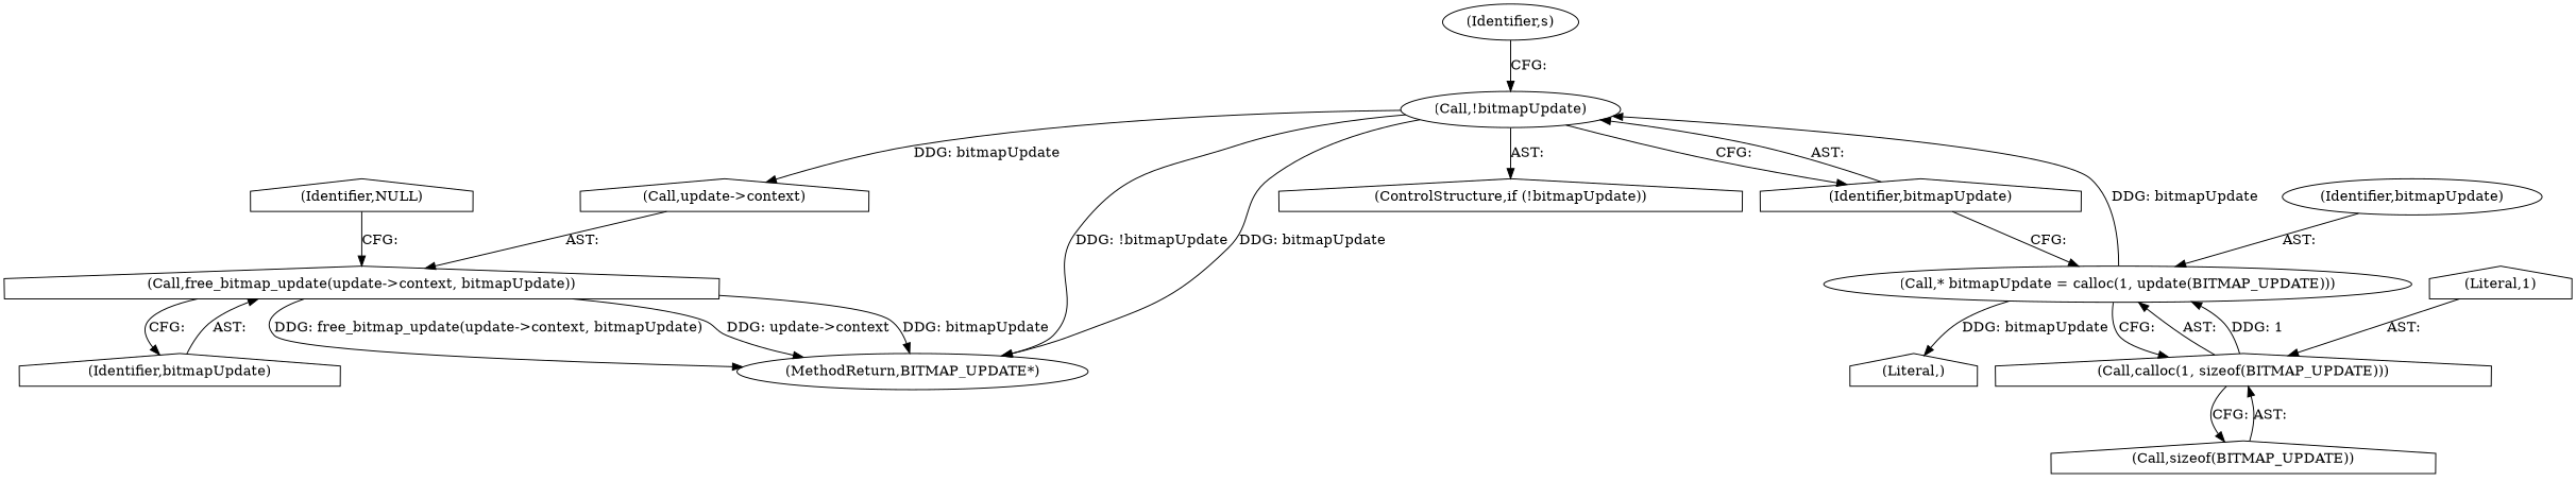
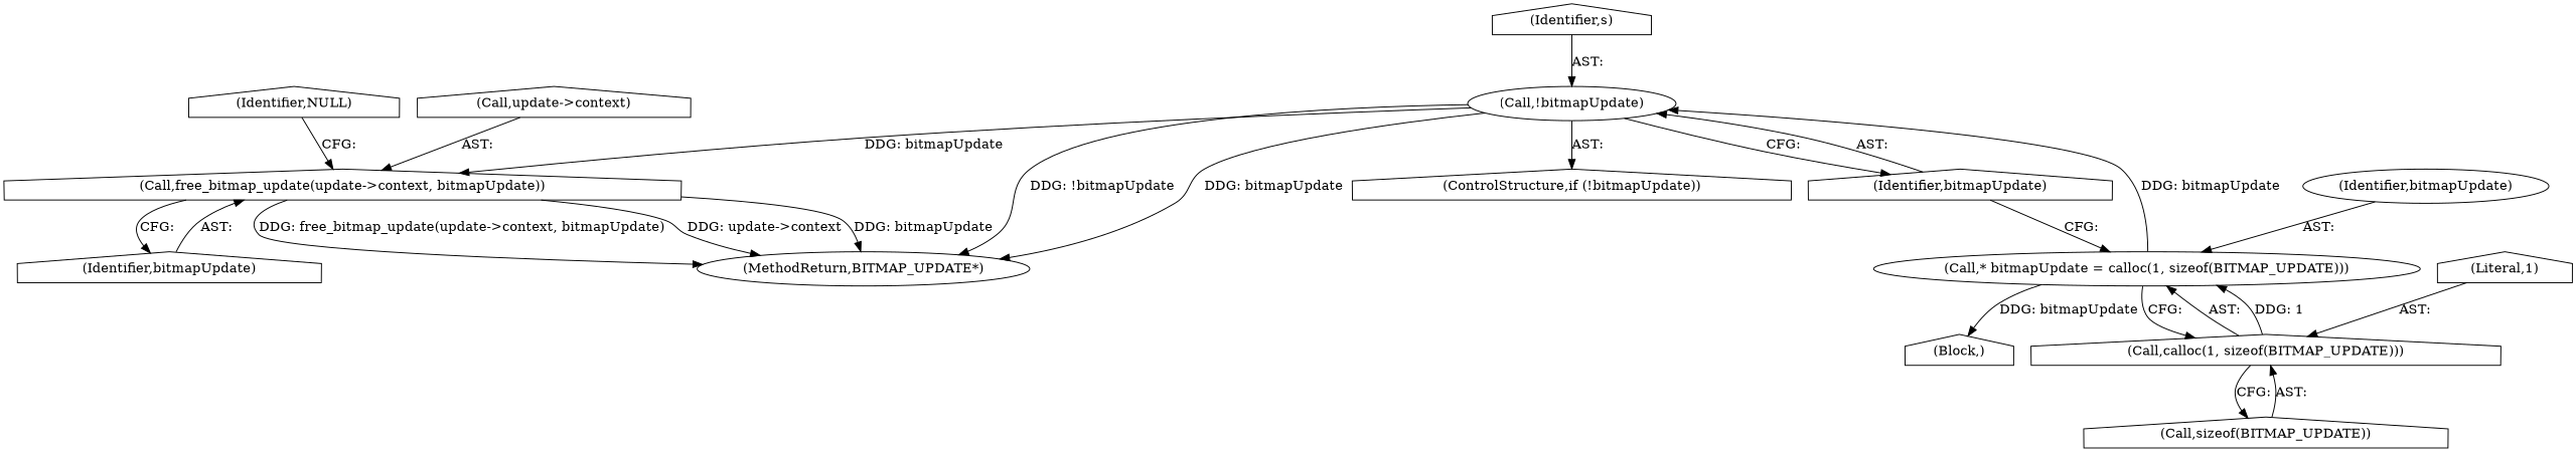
  digraph {
    node [shape=house]
    n1 [label="(Call,free_bitmap_update(update->context, bitmapUpdate))"]
    n2 [label="(Identifier,bitmapUpdate)"]
    n3 [label="(MethodReturn,BITMAP_UPDATE*)" shape=ellipse]
-   n4 [label="(Literal,)"]
+   n4 [label="(Block,)"]
    n5 [label="(Call,!bitmapUpdate)" shape=ellipse]
    n6 [label="(ControlStructure,if (!bitmapUpdate))"]
    n7 [label="(Identifier,bitmapUpdate)"]
-   n8 [label="(Call,* bitmapUpdate = calloc(1, update(BITMAP_UPDATE)))" shape=ellipse]
+   n8 [label="(Call,* bitmapUpdate = calloc(1, sizeof(BITMAP_UPDATE)))" shape=ellipse]
    n9 [label="(Call,calloc(1, sizeof(BITMAP_UPDATE)))"]
    n10 [label="(Call,sizeof(BITMAP_UPDATE))"]
    n11 [label="(Identifier,bitmapUpdate)" shape=ellipse]
    n12 [label="(Literal,1)"]
-   n13 [label="(Identifier,s)" shape=ellipse]
+   n13 [label="(Identifier,s)"]
    n14 [label="(Identifier,NULL)"]
    n15 [label="(Call,update->context)"]
    n1 -> n2 [label="CFG: "]
    n1 -> n3 [label="DDG: free_bitmap_update(update->context, bitmapUpdate)"]
    n1 -> n3 [label="DDG: update->context"]
    n1 -> n3 [label="DDG: bitmapUpdate"]
    n2 -> n1 [label="AST: "]
-   n5 -> n15 [label="DDG: bitmapUpdate"]
+   n5 -> n1 [label="DDG: bitmapUpdate"]
    n5 -> n3 [label="DDG: !bitmapUpdate"]
    n5 -> n3 [label="DDG: bitmapUpdate"]
    n5 -> n6 [label="AST: "]
    n5 -> n7 [label="CFG: "]
    n7 -> n5 [label="AST: "]
    n7 -> n8 [label="CFG: "]
    n8 -> n4 [label="DDG: bitmapUpdate"]
    n8 -> n5 [label="DDG: bitmapUpdate"]
    n8 -> n9 [label="CFG: "]
    n9 -> n8 [label="AST: "]
    n9 -> n8 [label="DDG: 1"]
    n9 -> n10 [label="CFG: "]
    n10 -> n9 [label="AST: "]
    n11 -> n8 [label="AST: "]
    n12 -> n9 [label="AST: "]
-   n13 -> n5 [label="CFG: "]
+   n13 -> n5 [label="AST: "]
    n14 -> n1 [label="CFG: "]
    n15 -> n1 [label="AST: "]
  }
